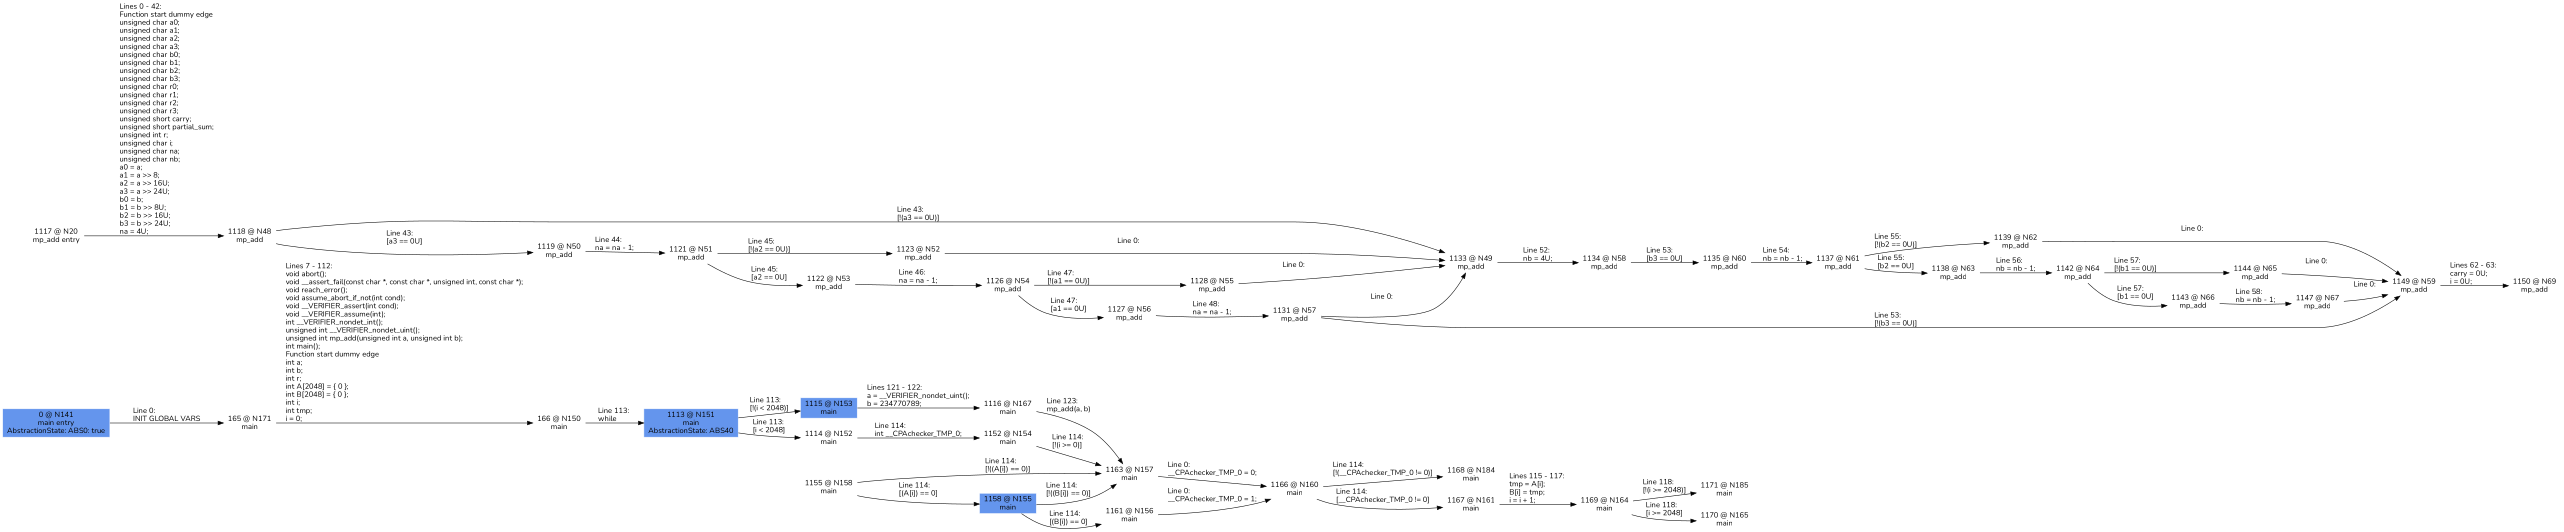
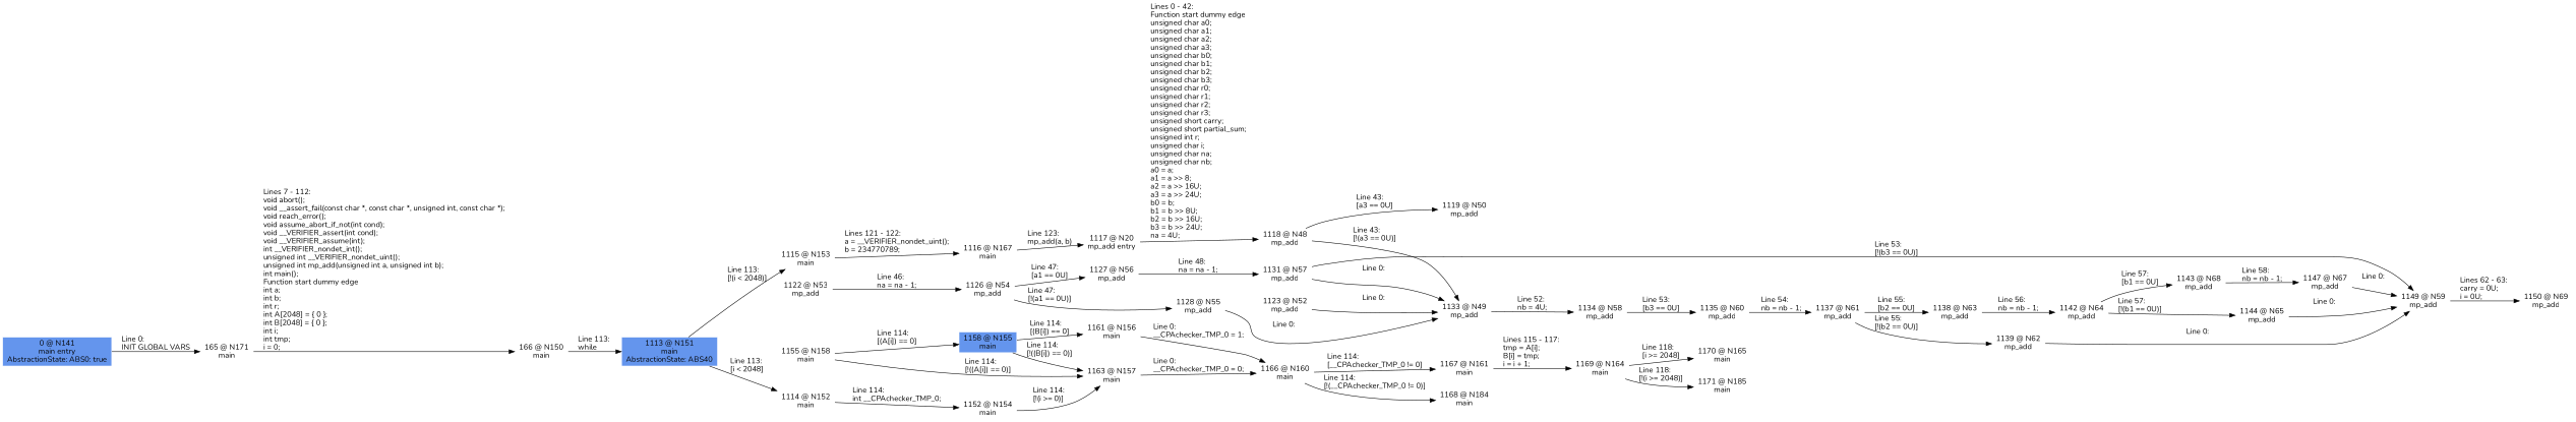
  digraph {
    fontname=Nunito
    rankdir=LR
    node [color=white fontname=Nunito shape=box style=filled]
    edge [fontname=Nunito]
    n1 [fillcolor=cornflowerblue label="0 @ N141\nmain entry\nAbstractionState: ABS0: true\n"]
    n2 [label="165 @ N171\nmain\n"]
    n3 [label="166 @ N150\nmain\n"]
    n4 [fillcolor=cornflowerblue label="1113 @ N151\nmain\nAbstractionState: ABS40\n"]
-   n5 [label="1115 @ N153\nmain\n" fillcolor=cornflowerblue]
+   n5 [label="1115 @ N153\nmain\n"]
    n6 [label="1114 @ N152\nmain\n"]
    n7 [label="1116 @ N167\nmain\n"]
    n8 [label="1152 @ N154\nmain\n"]
    n9 [label="1117 @ N20\nmp_add entry\n"]
    n10 [label="1118 @ N48\nmp_add\n"]
    n11 [label="1133 @ N49\nmp_add\n"]
    n12 [label="1119 @ N50\nmp_add\n"]
    n13 [label="1134 @ N58\nmp_add\n"]
-   n14 [label="1121 @ N51\nmp_add\n"]
    n15 [label="1135 @ N60\nmp_add\n"]
    n16 [label="1149 @ N59\nmp_add\n"]
    n17 [label="1150 @ N69\nmp_add\n"]
    n18 [label="1137 @ N61\nmp_add\n"]
    n19 [label="1139 @ N62\nmp_add\n"]
    n20 [label="1138 @ N63\nmp_add\n"]
    n21 [label="1142 @ N64\nmp_add\n"]
    n22 [label="1144 @ N65\nmp_add\n"]
-   n23 [label="1143 @ N66\nmp_add\n"]
+   n23 [label="1143 @ N68\nmp_add\n"]
    n24 [label="1147 @ N67\nmp_add\n"]
    n25 [label="1123 @ N52\nmp_add\n"]
    n26 [label="1122 @ N53\nmp_add\n"]
    n27 [label="1126 @ N54\nmp_add\n"]
    n28 [label="1128 @ N55\nmp_add\n"]
    n29 [label="1127 @ N56\nmp_add\n"]
    n30 [label="1131 @ N57\nmp_add\n"]
    n31 [label="1163 @ N157\nmain\n"]
    n32 [label="1166 @ N160\nmain\n"]
    n33 [label="1168 @ N184\nmain\n"]
    n34 [label="1167 @ N161\nmain\n"]
    n35 [label="1169 @ N164\nmain\n"]
    n36 [label="1171 @ N185\nmain\n"]
    n37 [label="1170 @ N165\nmain\n"]
    n38 [label="1155 @ N158\nmain\n"]
    n39 [fillcolor=cornflowerblue label="1158 @ N155\nmain\n"]
    n40 [label="1161 @ N156\nmain\n"]
    n1 -> n2 [label="Line 0: \lINIT GLOBAL VARS\l"]
    n2 -> n3 [label="Lines 7 - 112: \lvoid abort();\lvoid __assert_fail(const char *, const char *, unsigned int, const char *);\lvoid reach_error();\lvoid assume_abort_if_not(int cond);\lvoid __VERIFIER_assert(int cond);\lvoid __VERIFIER_assume(int);\lint __VERIFIER_nondet_int();\lunsigned int __VERIFIER_nondet_uint();\lunsigned int mp_add(unsigned int a, unsigned int b);\lint main();\lFunction start dummy edge\lint a;\lint b;\lint r;\lint A[2048] = { 0 };\lint B[2048] = { 0 };\lint i;\lint tmp;\li = 0;\l"]
    n3 -> n4 [label="Line 113: \lwhile\l"]
    n4 -> n5 [label="Line 113: \l[!(i < 2048)]\l"]
    n4 -> n6 [label="Line 113: \l[i < 2048]\l"]
    n5 -> n7 [label="Lines 121 - 122: \la = __VERIFIER_nondet_uint();\lb = 234770789;\l"]
    n6 -> n8 [label="Line 114: \lint __CPAchecker_TMP_0;\l"]
-   n7 -> n31 [label="Line 123: \lmp_add(a, b)\l"]
+   n7 -> n9 [label="Line 123: \lmp_add(a, b)\l"]
    n8 -> n31 [label="Line 114: \l[!(i >= 0)]\l"]
    n9 -> n10 [label="Lines 0 - 42: \lFunction start dummy edge\lunsigned char a0;\lunsigned char a1;\lunsigned char a2;\lunsigned char a3;\lunsigned char b0;\lunsigned char b1;\lunsigned char b2;\lunsigned char b3;\lunsigned char r0;\lunsigned char r1;\lunsigned char r2;\lunsigned char r3;\lunsigned short carry;\lunsigned short partial_sum;\lunsigned int r;\lunsigned char i;\lunsigned char na;\lunsigned char nb;\la0 = a;\la1 = a >> 8;\la2 = a >> 16U;\la3 = a >> 24U;\lb0 = b;\lb1 = b >> 8U;\lb2 = b >> 16U;\lb3 = b >> 24U;\lna = 4U;\l"]
    n10 -> n11 [label="Line 43: \l[!(a3 == 0U)]\l"]
    n10 -> n12 [label="Line 43: \l[a3 == 0U]\l"]
    n11 -> n13 [label="Line 52: \lnb = 4U;\l"]
-   n12 -> n14 [label="Line 44: \lna = na - 1;\l"]
    n13 -> n15 [label="Line 53: \l[b3 == 0U]\l"]
-   n14 -> n25 [label="Line 45: \l[!(a2 == 0U)]\l"]
-   n14 -> n26 [label="Line 45: \l[a2 == 0U]\l"]
    n15 -> n18 [label="Line 54: \lnb = nb - 1;\l"]
    n16 -> n17 [label="Lines 62 - 63: \lcarry = 0U;\li = 0U;\l"]
    n18 -> n19 [label="Line 55: \l[!(b2 == 0U)]\l"]
    n18 -> n20 [label="Line 55: \l[b2 == 0U]\l"]
    n19 -> n16 [label="Line 0: \l\l"]
    n20 -> n21 [label="Line 56: \lnb = nb - 1;\l"]
    n21 -> n22 [label="Line 57: \l[!(b1 == 0U)]\l"]
    n21 -> n23 [label="Line 57: \l[b1 == 0U]\l"]
    n22 -> n16 [label="Line 0: \l\l"]
    n23 -> n24 [label="Line 58: \lnb = nb - 1;\l"]
    n24 -> n16 [label="Line 0: \l\l"]
    n25 -> n11 [label="Line 0: \l\l"]
    n26 -> n27 [label="Line 46: \lna = na - 1;\l"]
    n27 -> n28 [label="Line 47: \l[!(a1 == 0U)]\l"]
    n27 -> n29 [label="Line 47: \l[a1 == 0U]\l"]
    n28 -> n11 [label="Line 0: \l\l"]
    n29 -> n30 [label="Line 48: \lna = na - 1;\l"]
    n30 -> n11 [label="Line 0: \l\l"]
    n30 -> n16 [label="Line 53: \l[!(b3 == 0U)]\l"]
    n31 -> n32 [label="Line 0: \l__CPAchecker_TMP_0 = 0;\l"]
    n32 -> n33 [label="Line 114: \l[!(__CPAchecker_TMP_0 != 0)]\l"]
    n32 -> n34 [label="Line 114: \l[__CPAchecker_TMP_0 != 0]\l"]
    n34 -> n35 [label="Lines 115 - 117: \ltmp = A[i];\lB[i] = tmp;\li = i + 1;\l"]
    n35 -> n36 [label="Line 118: \l[!(i >= 2048)]\l"]
    n35 -> n37 [label="Line 118: \l[i >= 2048]\l"]
    n38 -> n31 [label="Line 114: \l[!((A[i]) == 0)]\l"]
    n38 -> n39 [label="Line 114: \l[(A[i]) == 0]\l"]
    n39 -> n31 [label="Line 114: \l[!((B[i]) == 0)]\l"]
    n39 -> n40 [label="Line 114: \l[(B[i]) == 0]\l"]
    n40 -> n32 [label="Line 0: \l__CPAchecker_TMP_0 = 1;\l"]
  }
